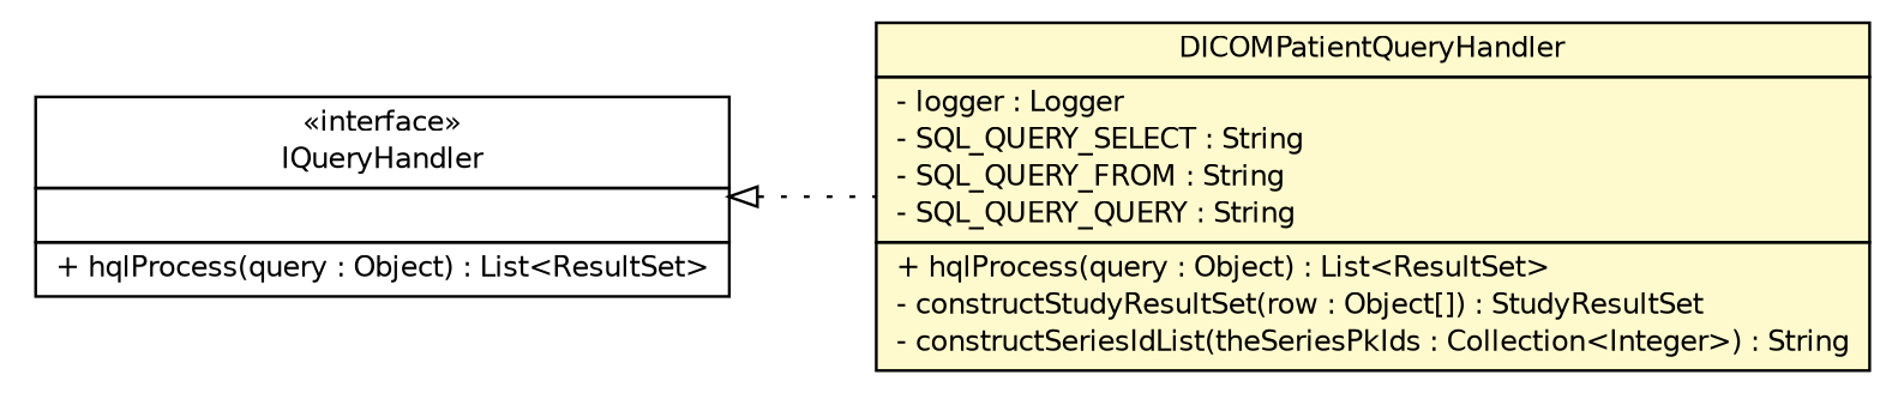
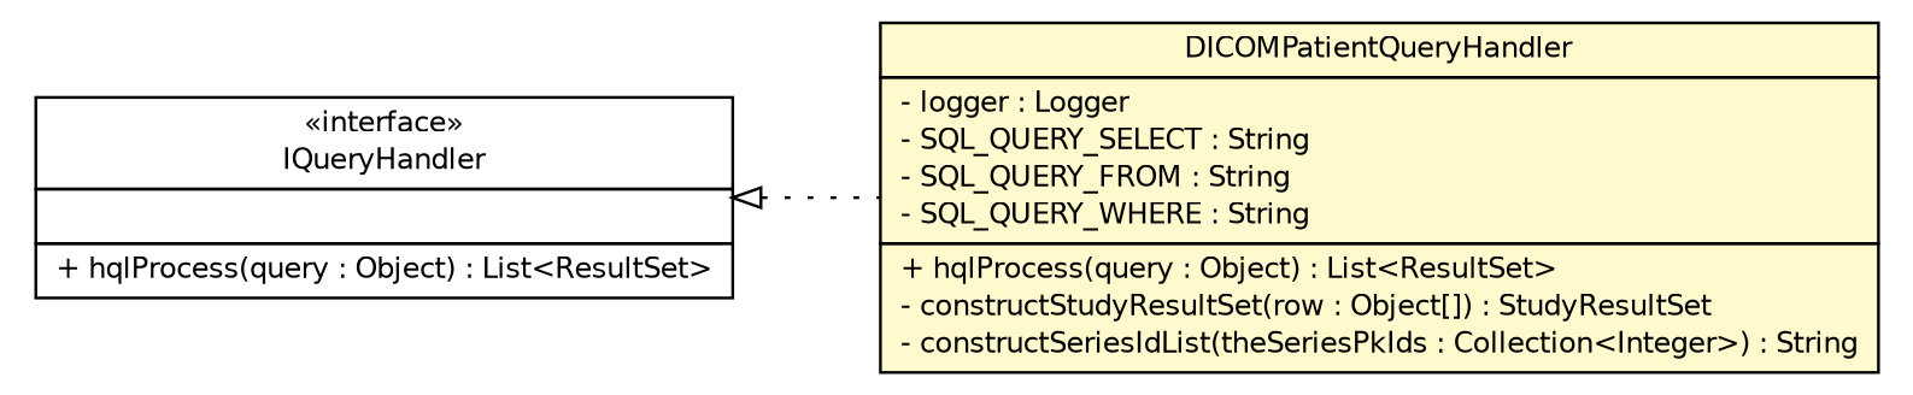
  digraph {
    rankdir=LR
    node [fontcolor=black fontname=Helvetica fontsize=10.0 shape=plaintext]
-   n1 [label=<<table border="0" cellborder="1" cellspacing="0" cellpadding="2" port="p" bgcolor="lemonChiffon" href="./DICOMPatientQueryHandler.html"> 		<tr><td><table border="0" cellspacing="0" cellpadding="1"> 			<tr><td> DICOMPatientQueryHandler </td></tr> 		</table></td></tr> 		<tr><td><table border="0" cellspacing="0" cellpadding="1"> 			<tr><td align="left"> - logger : Logger </td></tr> 			<tr><td align="left"> - SQL_QUERY_SELECT : String </td></tr> 			<tr><td align="left"> - SQL_QUERY_FROM : String </td></tr> 			<tr><td align="left"> - SQL_QUERY_QUERY : String </td></tr> 		</table></td></tr> 		<tr><td><table border="0" cellspacing="0" cellpadding="1"> 			<tr><td align="left"> + hqlProcess(query : Object) : List&lt;ResultSet&gt; </td></tr> 			<tr><td align="left"> - constructStudyResultSet(row : Object[]) : StudyResultSet </td></tr> 			<tr><td align="left"> - constructSeriesIdList(theSeriesPkIds : Collection&lt;Integer&gt;) : String </td></tr> 		</table></td></tr> 		</table>>]
+   n1 [label=<<table border="0" cellborder="1" cellspacing="0" cellpadding="2" port="p" bgcolor="lemonChiffon" href="./DICOMPatientQueryHandler.html"> 		<tr><td><table border="0" cellspacing="0" cellpadding="1"> 			<tr><td> DICOMPatientQueryHandler </td></tr> 		</table></td></tr> 		<tr><td><table border="0" cellspacing="0" cellpadding="1"> 			<tr><td align="left"> - logger : Logger </td></tr> 			<tr><td align="left"> - SQL_QUERY_SELECT : String </td></tr> 			<tr><td align="left"> - SQL_QUERY_FROM : String </td></tr> 			<tr><td align="left"> - SQL_QUERY_WHERE : String </td></tr> 		</table></td></tr> 		<tr><td><table border="0" cellspacing="0" cellpadding="1"> 			<tr><td align="left"> + hqlProcess(query : Object) : List&lt;ResultSet&gt; </td></tr> 			<tr><td align="left"> - constructStudyResultSet(row : Object[]) : StudyResultSet </td></tr> 			<tr><td align="left"> - constructSeriesIdList(theSeriesPkIds : Collection&lt;Integer&gt;) : String </td></tr> 		</table></td></tr> 		</table>>]
    n2 [label=<<table border="0" cellborder="1" cellspacing="0" cellpadding="2" port="p" href="./IQueryHandler.html"> 		<tr><td><table border="0" cellspacing="0" cellpadding="1"> 			<tr><td> &laquo;interface&raquo; </td></tr> 			<tr><td> IQueryHandler </td></tr> 		</table></td></tr> 		<tr><td><table border="0" cellspacing="0" cellpadding="1"> 			<tr><td align="left">  </td></tr> 		</table></td></tr> 		<tr><td><table border="0" cellspacing="0" cellpadding="1"> 			<tr><td align="left"> + hqlProcess(query : Object) : List&lt;ResultSet&gt; </td></tr> 		</table></td></tr> 		</table>>]
    n2 -> n1 [arrowtail=empty dir=back fontname=Helvetica fontsize=10 headport=p labelfontname=Helvetica labelfontsize=10 style=dotted tailport=p]
  }
